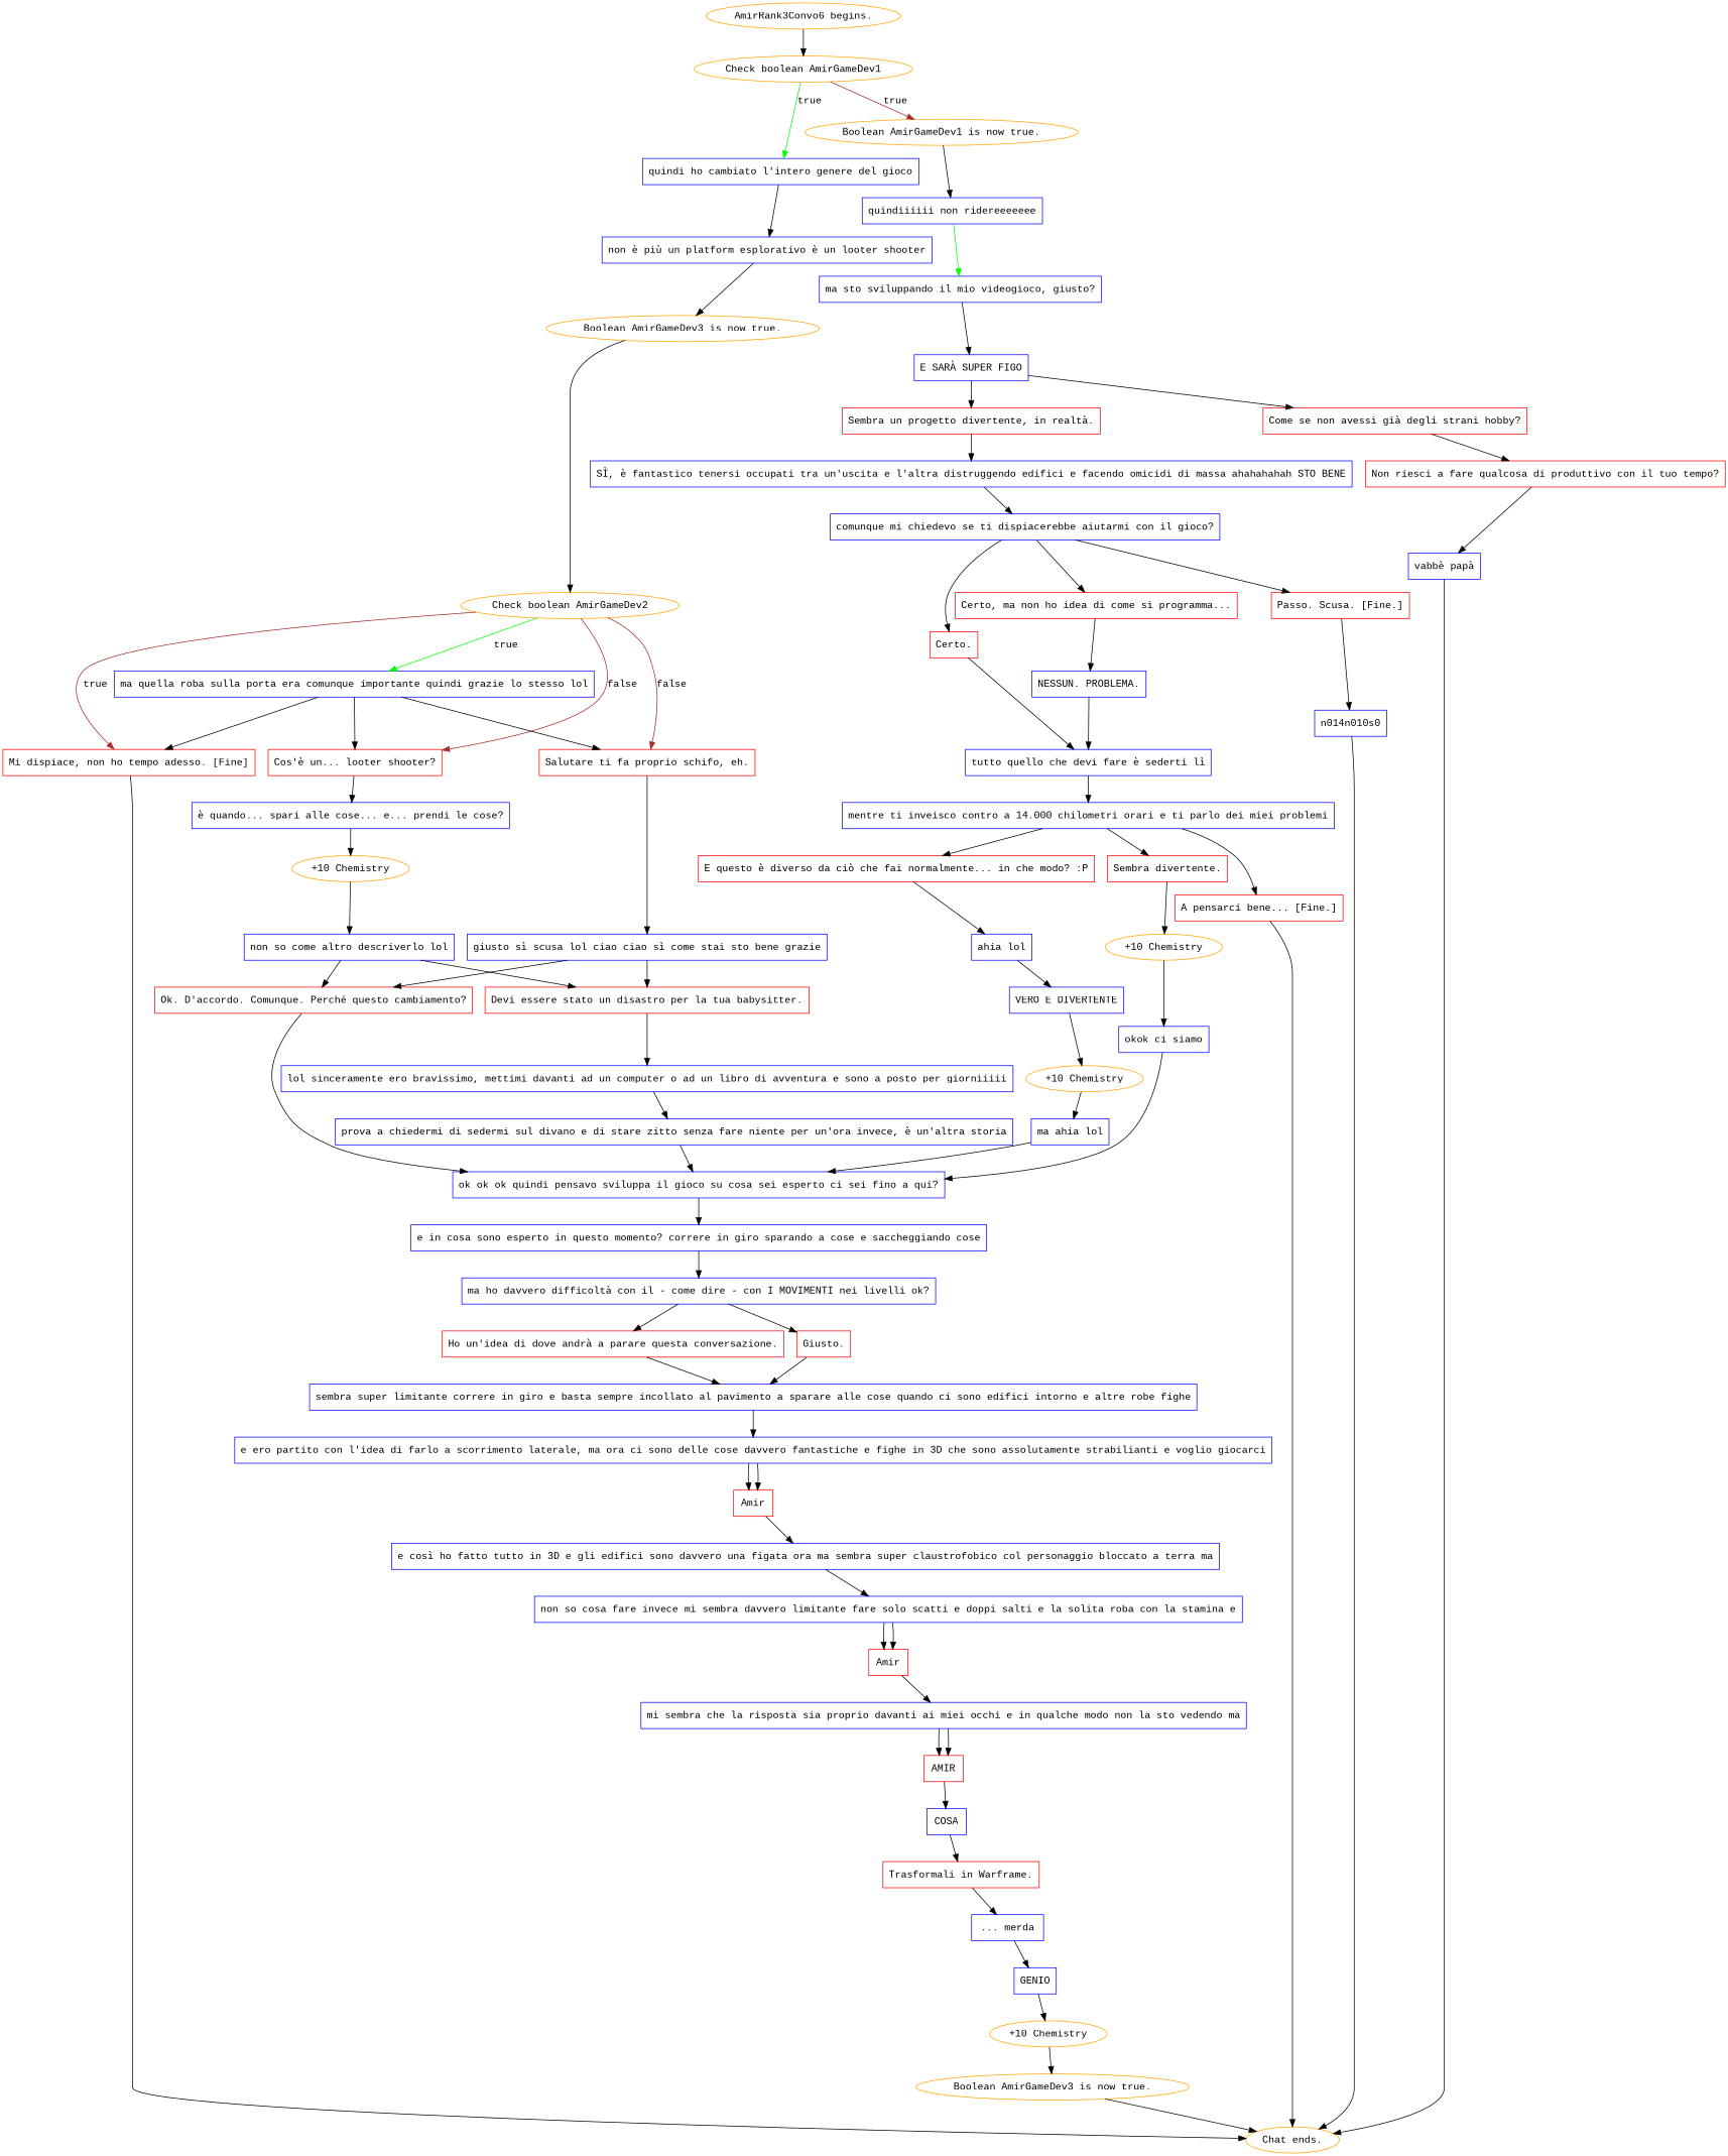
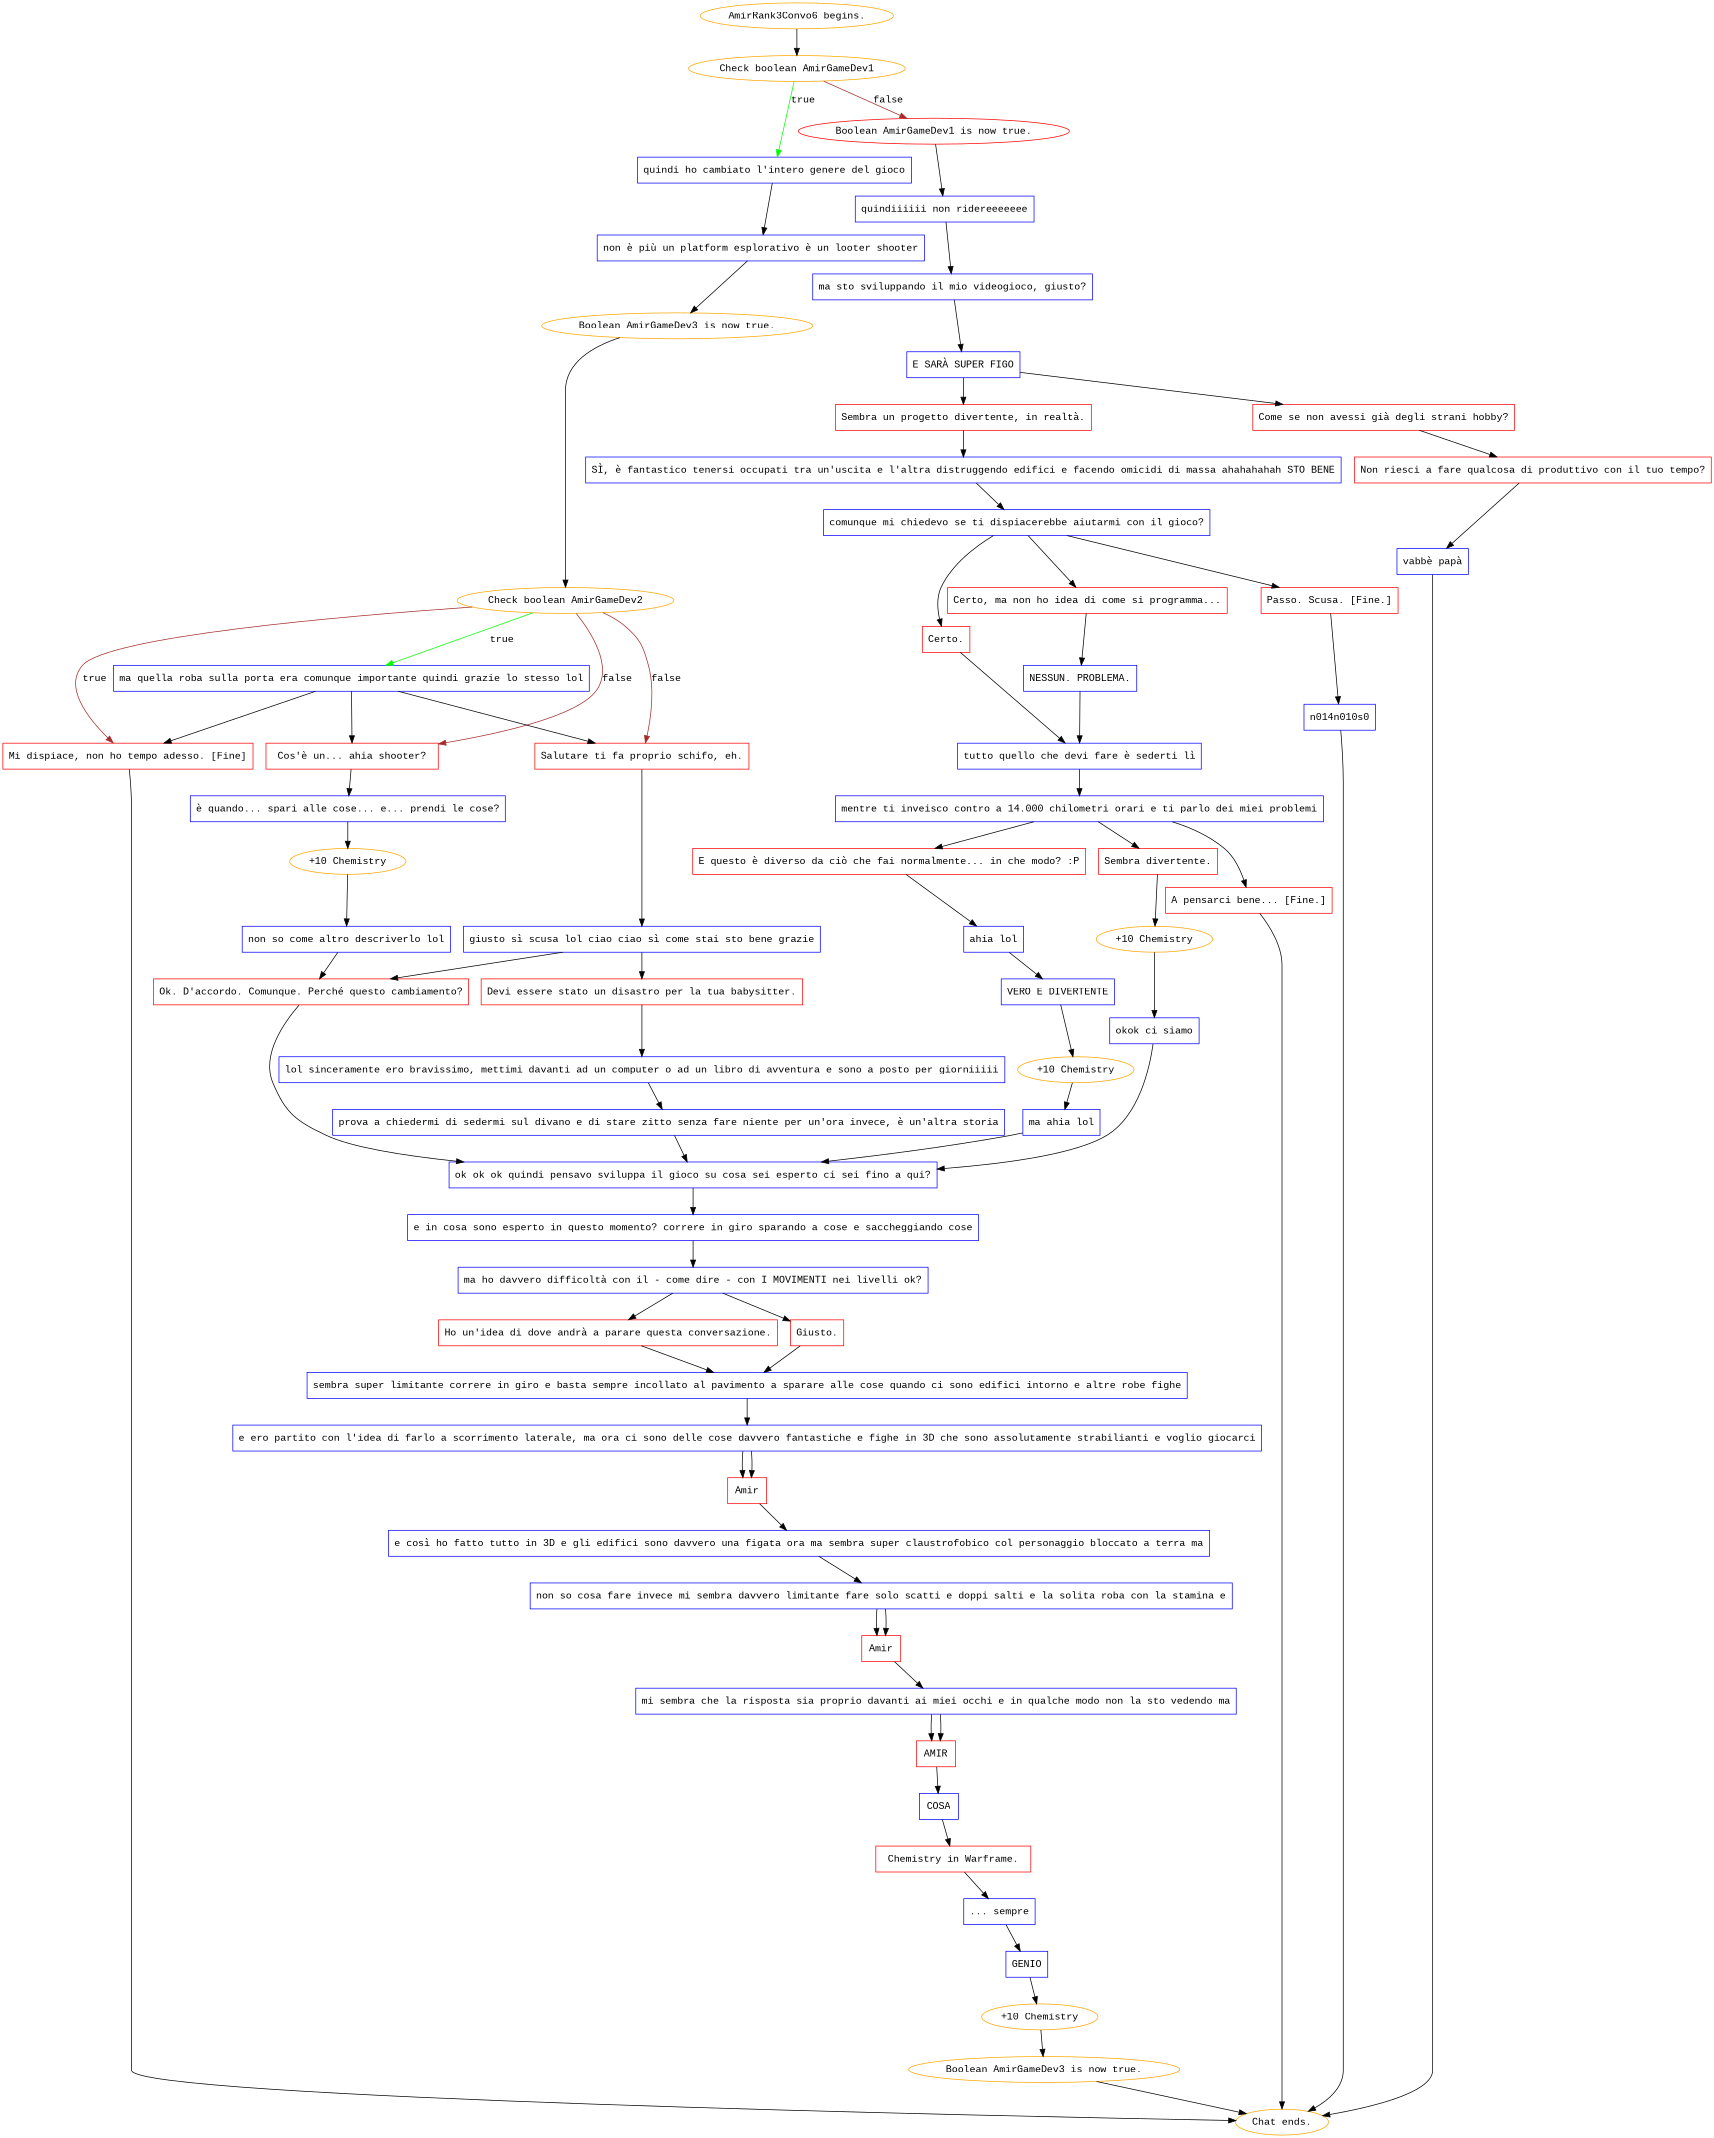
  digraph {
    fontname="Liberation Mono"
    node [color=blue fontname="Liberation Mono" shape=box]
    edge [fontname="Liberation Mono"]
    "AmirRank3Convo6 begins." [color=orange shape=""]
    n2 [color=orange label="Check boolean AmirGameDev1" shape=""]
    n3 [label="quindi ho cambiato l'intero genere del gioco"]
-   n4 [color=orange label="Boolean AmirGameDev1 is now true." shape=""]
+   n4 [color=red label="Boolean AmirGameDev1 is now true." shape=""]
    n5 [label="non è più un platform esplorativo è un looter shooter"]
    n6 [label="quindiiiiii non ridereeeeeee"]
    n7 [color=orange label="Boolean AmirGameDev3 is now true." shape=""]
    n8 [label="ma sto sviluppando il mio videogioco, giusto?"]
    n9 [color=orange label="Check boolean AmirGameDev2" shape=""]
    n10 [label="E SARÀ SUPER FIGO"]
    n11 [label="ma quella roba sulla porta era comunque importante quindi grazie lo stesso lol"]
    n12 [color=red label="Mi dispiace, non ho tempo adesso. [Fine]"]
-   n13 [color=red label="Cos'è un... looter shooter?"]
+   n13 [color=red label="Cos'è un... ahia shooter?"]
    n14 [color=red label="Salutare ti fa proprio schifo, eh."]
    n15 [color=red label="Sembra un progetto divertente, in realtà."]
    n16 [color=red label="Come se non avessi già degli strani hobby?"]
    "Chat ends." [color=orange shape=""]
    n18 [label="è quando... spari alle cose... e... prendi le cose?"]
    n19 [label="giusto sì scusa lol ciao ciao sì come stai sto bene grazie"]
    n20 [label="SÌ, è fantastico tenersi occupati tra un'uscita e l'altra distruggendo edifici e facendo omicidi di massa ahahahahah STO BENE"]
    n21 [color=red label="Non riesci a fare qualcosa di produttivo con il tuo tempo?"]
    n22 [color=orange label="+10 Chemistry" shape=""]
    n23 [color=red label="Devi essere stato un disastro per la tua babysitter."]
    n24 [color=red label="Ok. D'accordo. Comunque. Perché questo cambiamento?"]
    n25 [label="comunque mi chiedevo se ti dispiacerebbe aiutarmi con il gioco?"]
    n26 [label="vabbè papà"]
    n27 [label="non so come altro descriverlo lol"]
    n28 [label="lol sinceramente ero bravissimo, mettimi davanti ad un computer o ad un libro di avventura e sono a posto per giorniiiii"]
    n29 [label="ok ok ok quindi pensavo sviluppa il gioco su cosa sei esperto ci sei fino a qui?"]
    n30 [color=red label="Certo, ma non ho idea di come si programma..."]
    n31 [color=red label="Certo."]
    n32 [color=red label="Passo. Scusa. [Fine.]"]
    n33 [label="prova a chiedermi di sedermi sul divano e di stare zitto senza fare niente per un'ora invece, è un'altra storia"]
    n34 [label="e in cosa sono esperto in questo momento? correre in giro sparando a cose e saccheggiando cose"]
    n35 [label="NESSUN. PROBLEMA."]
    n36 [label="tutto quello che devi fare è sederti lì"]
    n37 [label=n014n010s0]
    n38 [label="ma ho davvero difficoltà con il - come dire - con I MOVIMENTI nei livelli ok?"]
    n39 [label="mentre ti inveisco contro a 14.000 chilometri orari e ti parlo dei miei problemi"]
    n40 [color=red label="Giusto."]
    n41 [color=red label="Ho un'idea di dove andrà a parare questa conversazione."]
    n42 [color=red label="E questo è diverso da ciò che fai normalmente... in che modo? :P"]
    n43 [color=red label="Sembra divertente."]
    n44 [color=red label="A pensarci bene... [Fine.]"]
    n45 [label="sembra super limitante correre in giro e basta sempre incollato al pavimento a sparare alle cose quando ci sono edifici intorno e altre robe fighe"]
    n46 [label="ahia lol"]
    n47 [color=orange label="+10 Chemistry" shape=""]
    n48 [label="e ero partito con l'idea di farlo a scorrimento laterale, ma ora ci sono delle cose davvero fantastiche e fighe in 3D che sono assolutamente strabilianti e voglio giocarci"]
    n49 [label="VERO E DIVERTENTE"]
    n50 [label="okok ci siamo"]
    n51 [color=red label=Amir]
    n52 [color=orange label="+10 Chemistry" shape=""]
    n53 [label="e così ho fatto tutto in 3D e gli edifici sono davvero una figata ora ma sembra super claustrofobico col personaggio bloccato a terra ma"]
    n54 [label="ma ahia lol"]
    n55 [label="non so cosa fare invece mi sembra davvero limitante fare solo scatti e doppi salti e la solita roba con la stamina e"]
    n56 [color=red label=Amir]
    n57 [label="mi sembra che la risposta sia proprio davanti ai miei occhi e in qualche modo non la sto vedendo ma"]
    n58 [color=red label=AMIR]
    n59 [label=COSA]
-   n60 [color=red label="Trasformali in Warframe."]
-   n61 [label="... merda"]
+   n60 [color=red label="Chemistry in Warframe."]
+   n61 [label="... sempre"]
    n62 [label=GENIO]
    n63 [color=orange label="+10 Chemistry" shape=""]
    n64 [color=orange label="Boolean AmirGameDev3 is now true." shape=""]
    "AmirRank3Convo6 begins." -> n2
    n2 -> n3 [color=green label=true]
-   n2 -> n4 [color=brown label=true]
+   n2 -> n4 [color=brown label=false]
    n3 -> n5
    n4 -> n6
    n5 -> n7
-   n6 -> n8 [color=green]
+   n6 -> n8
    n7 -> n9
    n8 -> n10
    n9 -> n11 [color=green label=true]
    n9 -> n12 [color=brown label=true]
    n9 -> n13 [color=brown label=false]
    n9 -> n14 [color=brown label=false]
    n10 -> n15
    n10 -> n16
    n11 -> n12
    n11 -> n13
    n11 -> n14
    n12 -> "Chat ends."
    n13 -> n18
    n14 -> n19
    n15 -> n20
    n16 -> n21
    n18 -> n22
    n19 -> n23
    n19 -> n24
    n20 -> n25
    n21 -> n26
    n22 -> n27
    n23 -> n28
    n24 -> n29
    n25 -> n30
    n25 -> n31
    n25 -> n32
    n26 -> "Chat ends."
-   n27 -> n23
    n27 -> n24
    n28 -> n33
    n29 -> n34
    n30 -> n35
    n31 -> n36
    n32 -> n37
    n33 -> n29
    n34 -> n38
    n35 -> n36
    n36 -> n39
    n37 -> "Chat ends."
    n38 -> n40
    n38 -> n41
    n39 -> n42
    n39 -> n43
    n39 -> n44
    n40 -> n45
    n41 -> n45
    n42 -> n46
    n43 -> n47
    n44 -> "Chat ends."
    n45 -> n48
    n46 -> n49
    n47 -> n50
    n48 -> n51
    n48 -> n51
    n49 -> n52
    n50 -> n29
    n51 -> n53
    n52 -> n54
    n53 -> n55
    n54 -> n29
    n55 -> n56
    n55 -> n56
    n56 -> n57
    n57 -> n58
    n57 -> n58
    n58 -> n59
    n59 -> n60
    n60 -> n61
    n61 -> n62
    n62 -> n63
    n63 -> n64
    n64 -> "Chat ends."
  }
